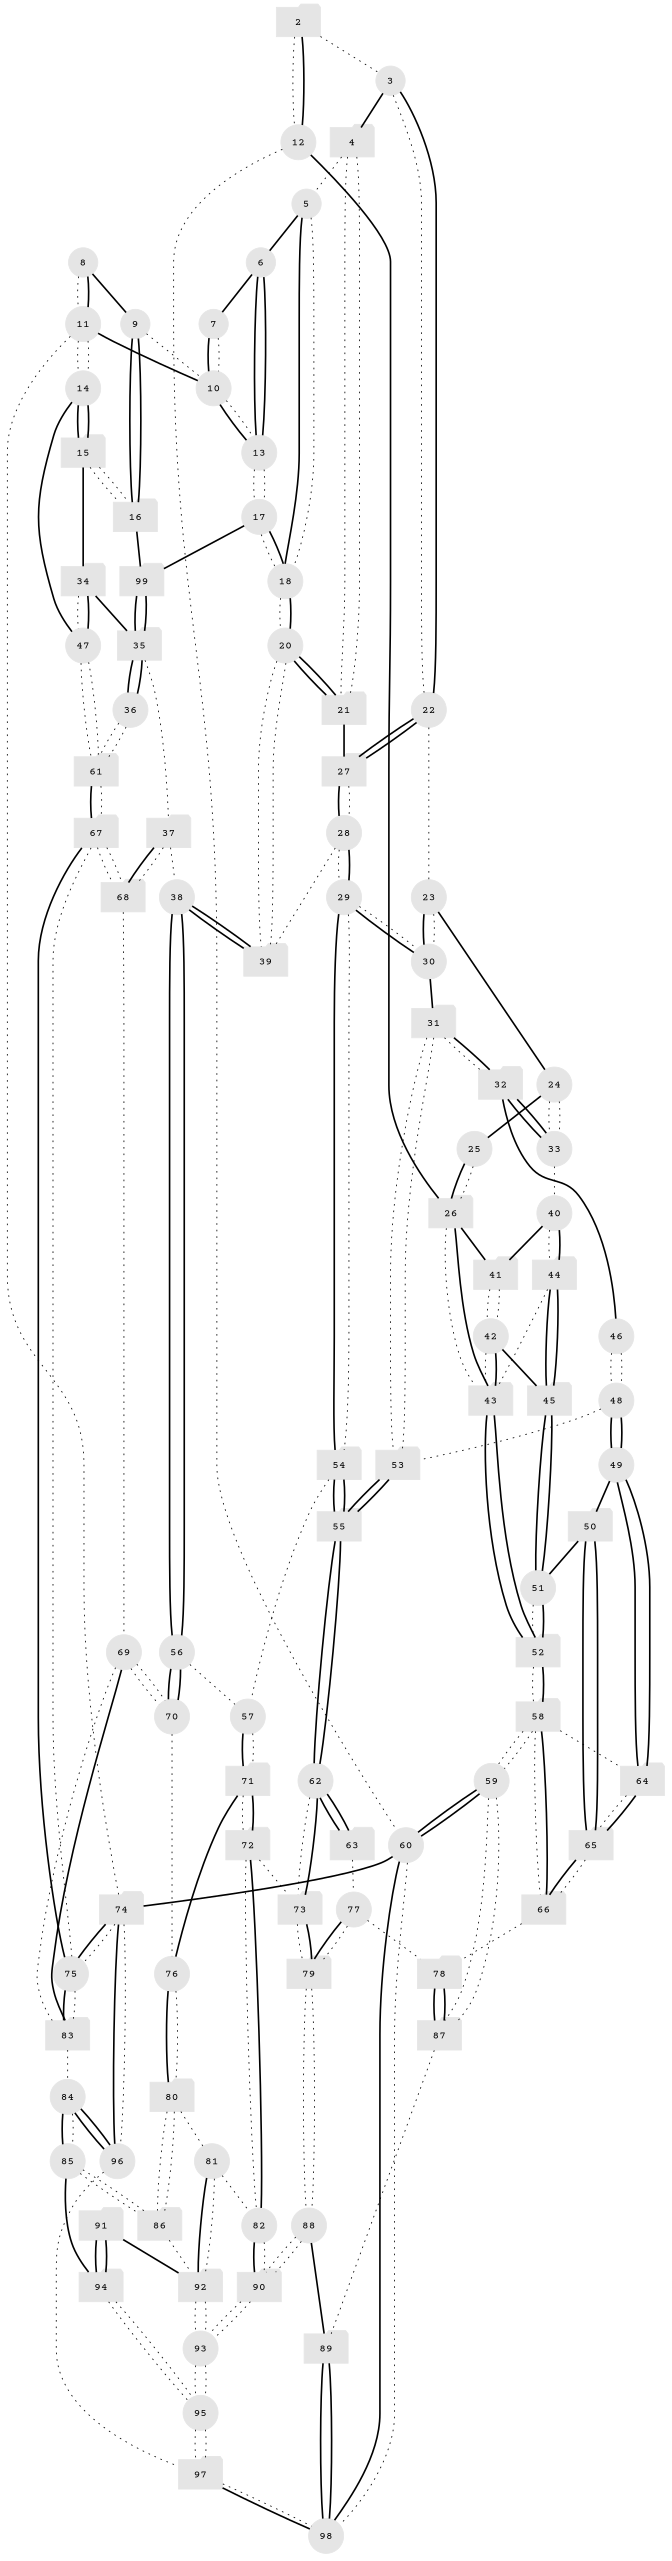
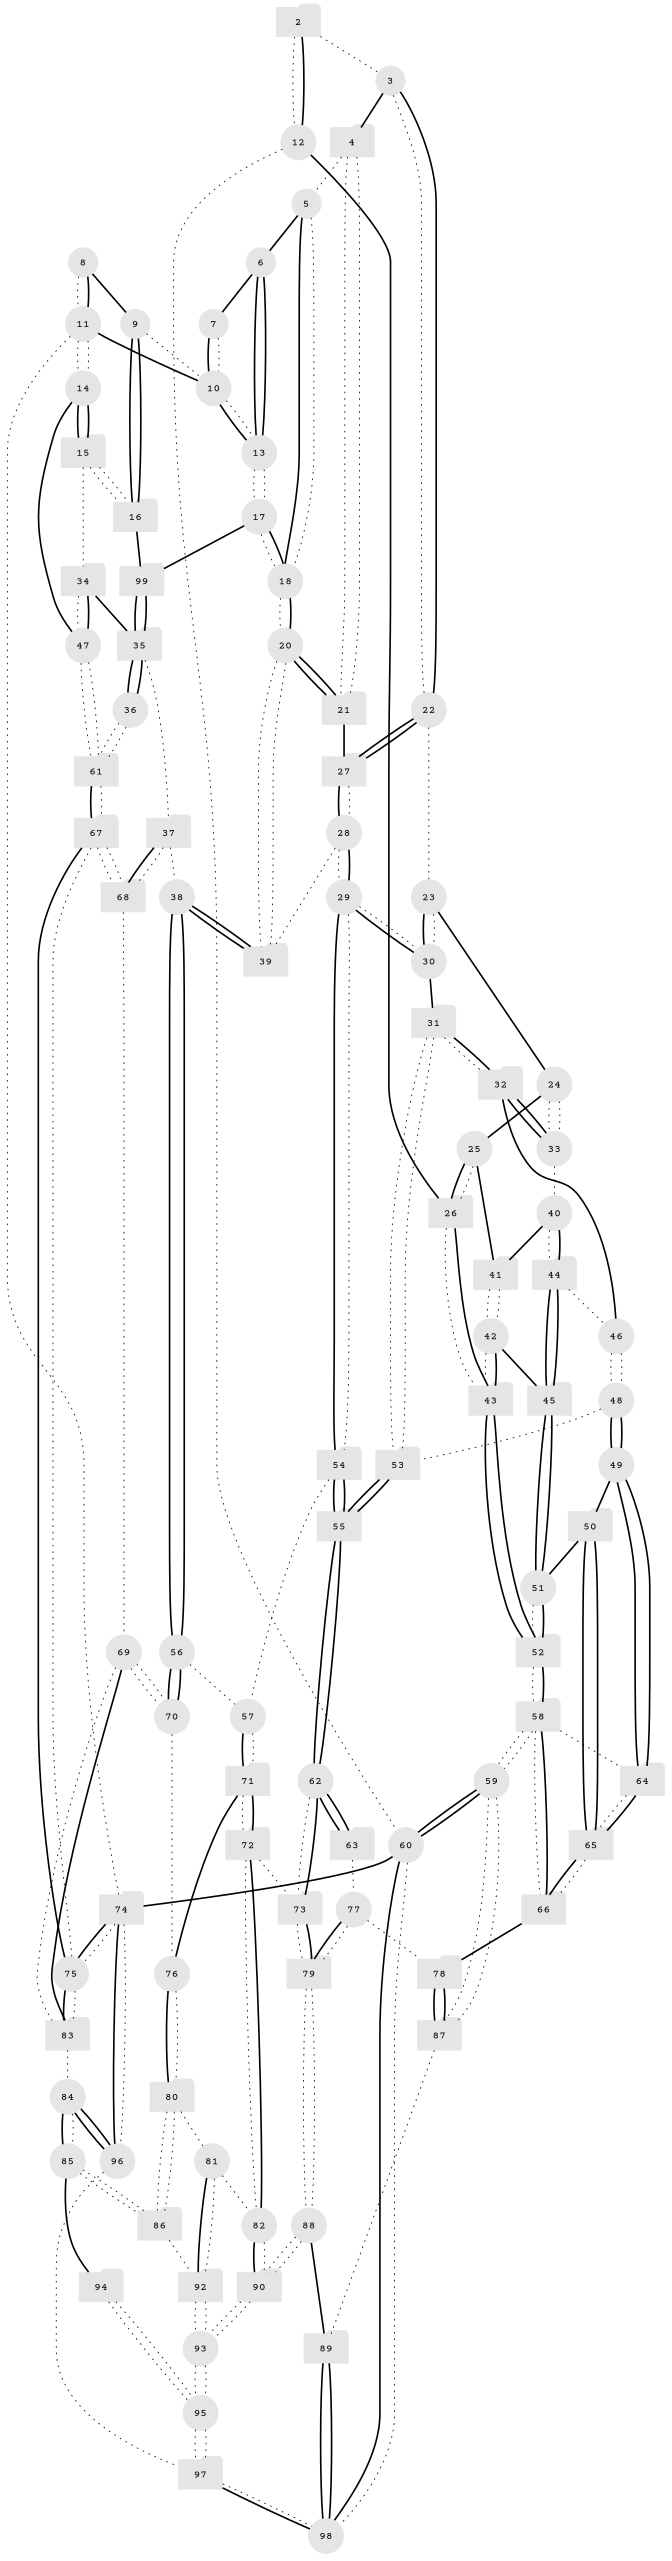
  graph {
    fontname="Courier Prime"
    node [color=gray90 fontname="Courier Prime" shape=circle style=filled]
    edge [fontname="Courier Prime" style=bold]
    2 [shape=folder]
    3
    12
    8
    9
    11
    4 [shape=folder]
    22
    26 [shape=folder]
    60
    5
    21 [shape=folder]
    27 [shape=folder]
    23
    6
    18
    7
    13
    20
    10
    17
    16 [shape=folder]
    14
    74 [shape=folder]
    n25 [label=99 shape=folder]
    15 [shape=folder]
    47
    75
    96
    43 [shape=folder]
    98
    34 [shape=folder]
    61 [shape=folder]
    35 [shape=folder]
    39 [shape=folder]
    36
    37 [shape=folder]
    28
    24
    30
    25
    33
    31 [shape=folder]
    41 [shape=folder]
    40
    42
    52 [shape=folder]
    29
    54 [shape=folder]
    55 [shape=folder]
    57
    32 [shape=folder]
    53 [shape=folder]
    46
    48
    44 [shape=folder]
    38
    68 [shape=folder]
    67 [shape=folder]
    56
    69
    70
    45 [shape=folder]
    51
    58 [shape=folder]
    49
    50 [shape=folder]
    64 [shape=folder]
    65 [shape=folder]
    66 [shape=folder]
    59
    62
    71 [shape=folder]
    63 [shape=folder]
    73 [shape=folder]
    76
    72 [shape=folder]
    87 [shape=folder]
    78 [shape=folder]
    89 [shape=folder]
    77
    79 [shape=folder]
    83 [shape=folder]
    84
    80 [shape=folder]
    82
    90 [shape=folder]
    88
    97 [shape=folder]
    81
    86 [shape=folder]
    92 [shape=folder]
    93
    85
    94 [shape=folder]
    95
-   91 [shape=folder]
    2 -- 3 [style=dotted]
    2 -- 12 [style=dotted]
    2 -- 12
    3 -- 4
    3 -- 22 [style=dotted]
    3 -- 22
    12 -- 26
    12 -- 60 [style=dotted]
    8 -- 9
    8 -- 11 [style=dotted]
    8 -- 11
    9 -- 10 [style=dotted]
    9 -- 16
    9 -- 16
    11 -- 10
    11 -- 14 [style=dotted]
    11 -- 14 [style=dotted]
    11 -- 74 [style=dotted]
    4 -- 5 [style=dotted]
    4 -- 21 [style=dotted]
    4 -- 21 [style=dotted]
    22 -- 27
    22 -- 27
    22 -- 23 [style=dotted]
    26 -- 43 [style=dotted]
    26 -- 43
    60 -- 74
    60 -- 98
    60 -- 98 [style=dotted]
    5 -- 6
    5 -- 18
    5 -- 18 [style=dotted]
    21 -- 27
    27 -- 28
    27 -- 28 [style=dotted]
    23 -- 24
    23 -- 30
    23 -- 30 [style=dotted]
    6 -- 7
    6 -- 13
    6 -- 13
    18 -- 20 [style=dotted]
    18 -- 20
    7 -- 10
    7 -- 10 [style=dotted]
    13 -- 17 [style=dotted]
    13 -- 17 [style=dotted]
    20 -- 21
    20 -- 21
    20 -- 39 [style=dotted]
    20 -- 39 [style=dotted]
    10 -- 13
    10 -- 13 [style=dotted]
    17 -- 18 [style=dotted]
    17 -- 18
    17 -- n25
    16 -- n25
    14 -- 15
    14 -- 15
    14 -- 47
    74 -- 75
    74 -- 75 [style=dotted]
    74 -- 96
    74 -- 96 [style=dotted]
    n25 -- 35
    n25 -- 35
    15 -- 16 [style=dotted]
    15 -- 16 [style=dotted]
-   15 -- 34
+   15 -- 34 [style=dotted]
    47 -- 61 [style=dotted]
    47 -- 61 [style=dotted]
    75 -- 83
    75 -- 83 [style=dotted]
    96 -- 97 [style=dotted]
    43 -- 52
    43 -- 52
    34 -- 47 [style=dotted]
    34 -- 47
    34 -- 35
    61 -- 67
    61 -- 67 [style=dotted]
    35 -- 36
    35 -- 36
    35 -- 37 [style=dotted]
    36 -- 61 [style=dotted]
    36 -- 61 [style=dotted]
    37 -- 38 [style=dotted]
    37 -- 68
    37 -- 68 [style=dotted]
    28 -- 39 [style=dotted]
    28 -- 29 [style=dotted]
    28 -- 29
    24 -- 25
    24 -- 33 [style=dotted]
    24 -- 33 [style=dotted]
    30 -- 31
    25 -- 26
    25 -- 26 [style=dotted]
-   26 -- 41
+   25 -- 41
    33 -- 40 [style=dotted]
    31 -- 32 [style=dotted]
    31 -- 32
    31 -- 53 [style=dotted]
    31 -- 53 [style=dotted]
    41 -- 42 [style=dotted]
    41 -- 42 [style=dotted]
    40 -- 41
    40 -- 44 [style=dotted]
    40 -- 44
    42 -- 43 [style=dotted]
    42 -- 43
    42 -- 45
    52 -- 58 [style=dotted]
    52 -- 58
    29 -- 30
    29 -- 30 [style=dotted]
    29 -- 54
    29 -- 54 [style=dotted]
    54 -- 55
    54 -- 55
    54 -- 57 [style=dotted]
    55 -- 62
    55 -- 62
    57 -- 71
    57 -- 71 [style=dotted]
    32 -- 33
    32 -- 33
    32 -- 46
    53 -- 55
    53 -- 55
    46 -- 48 [style=dotted]
    46 -- 48 [style=dotted]
    48 -- 53 [style=dotted]
    48 -- 49
    48 -- 49
-   44 -- 43 [style=dotted]
+   44 -- 46 [style=dotted]
    44 -- 45
    44 -- 45
    38 -- 39
    38 -- 39
    38 -- 56
    38 -- 56
    68 -- 69 [style=dotted]
    67 -- 75
    67 -- 75 [style=dotted]
    67 -- 68 [style=dotted]
    67 -- 68 [style=dotted]
    56 -- 57 [style=dotted]
    56 -- 70
    56 -- 70
    69 -- 70 [style=dotted]
    69 -- 70 [style=dotted]
    69 -- 83 [style=dotted]
    69 -- 83
    70 -- 76 [style=dotted]
    45 -- 51
    45 -- 51
    51 -- 52 [style=dotted]
    51 -- 52
    58 -- 64 [style=dotted]
    58 -- 66 [style=dotted]
    58 -- 66
    58 -- 59 [style=dotted]
    58 -- 59 [style=dotted]
    49 -- 50
    49 -- 64
    49 -- 64
    50 -- 51
    50 -- 65
    50 -- 65
    64 -- 65 [style=dotted]
    64 -- 65
    65 -- 66
    65 -- 66 [style=dotted]
-   66 -- 78 [style=dotted]
+   66 -- 78
    59 -- 60
    59 -- 60
    59 -- 87 [style=dotted]
    59 -- 87 [style=dotted]
    62 -- 63
    62 -- 63
    62 -- 73 [style=dotted]
    62 -- 73
    71 -- 76
    71 -- 72 [style=dotted]
    71 -- 72
    63 -- 77 [style=dotted]
    73 -- 79 [style=dotted]
    73 -- 79
    76 -- 80
    76 -- 80 [style=dotted]
    72 -- 73 [style=dotted]
    72 -- 82 [style=dotted]
    72 -- 82
    87 -- 89 [style=dotted]
    78 -- 87
    78 -- 87
    89 -- 98
    89 -- 98
    77 -- 78 [style=dotted]
    77 -- 79
    77 -- 79 [style=dotted]
    79 -- 88 [style=dotted]
    79 -- 88 [style=dotted]
    83 -- 84 [style=dotted]
    84 -- 96
    84 -- 96
    84 -- 85
    84 -- 85 [style=dotted]
    80 -- 81 [style=dotted]
    80 -- 86 [style=dotted]
    80 -- 86 [style=dotted]
    82 -- 90
    82 -- 90 [style=dotted]
    90 -- 93 [style=dotted]
    90 -- 93 [style=dotted]
    88 -- 89
    88 -- 90 [style=dotted]
    88 -- 90 [style=dotted]
    97 -- 98
    97 -- 98 [style=dotted]
    81 -- 82 [style=dotted]
    81 -- 92
    81 -- 92 [style=dotted]
    86 -- 92 [style=dotted]
    92 -- 93 [style=dotted]
    92 -- 93 [style=dotted]
    93 -- 95 [style=dotted]
    93 -- 95 [style=dotted]
    85 -- 86 [style=dotted]
    85 -- 86 [style=dotted]
    85 -- 94
    94 -- 95 [style=dotted]
    94 -- 95 [style=dotted]
    95 -- 97 [style=dotted]
    95 -- 97 [style=dotted]
-   91 -- 92
-   91 -- 94
-   91 -- 94
  }
